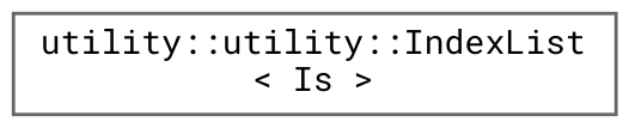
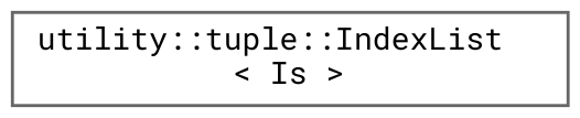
  digraph {
    rankdir=LR
    fontname="Roboto Mono"
-   n1 [color=grey40 fillcolor=white fontname="Roboto Mono" fontsize=10 height=0.2 label="utility::utility::IndexList\l\< Is \>" shape=box style=filled width=0.4]
+   n1 [color=grey40 fillcolor=white fontname="Roboto Mono" fontsize=10 height=0.2 label="utility::tuple::IndexList\l\< Is \>" shape=box style=filled width=0.4]
  }
